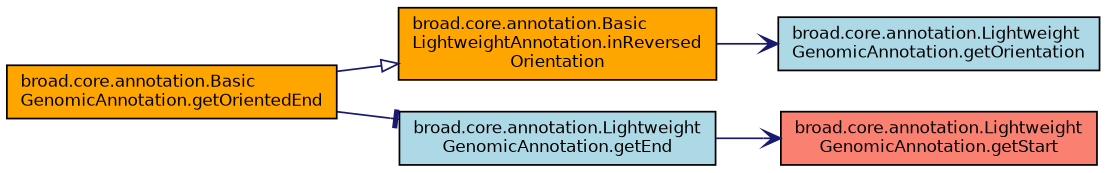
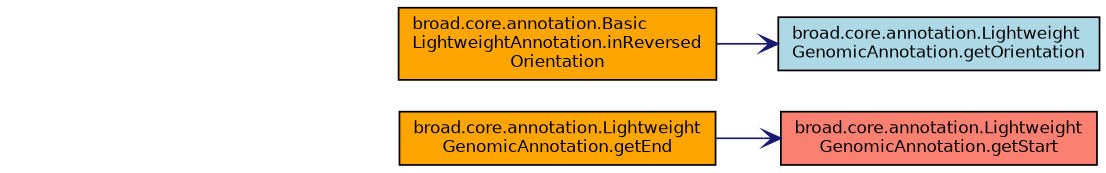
  digraph {
    rankdir=LR
    node [color=black fillcolor=orange fontname=Helvetica fontsize=10 shape=record style=filled]
    edge [arrowhead=vee color=midnightblue fontname=Helvetica fontsize=10 labelfontname=Helvetica labelfontsize=10 style=solid]
-   n1 [fontcolor=black height=0.2 label="broad.core.annotation.Basic\lGenomicAnnotation.getOrientedEnd" width=0.4]
    n2 [height=0.2 label="broad.core.annotation.Basic\lLightweightAnnotation.inReversed\lOrientation" width=0.4]
-   n3 [fillcolor=lightblue height=0.2 label="broad.core.annotation.Lightweight\lGenomicAnnotation.getEnd" width=0.4]
+   n3 [height=0.2 label="broad.core.annotation.Lightweight\lGenomicAnnotation.getEnd" width=0.4]
    n4 [fillcolor=lightblue height=0.2 label="broad.core.annotation.Lightweight\lGenomicAnnotation.getOrientation" width=0.4]
    n5 [fillcolor=salmon height=0.2 label="broad.core.annotation.Lightweight\lGenomicAnnotation.getStart" width=0.4]
-   n1 -> n2 [arrowhead=onormal]
-   n1 -> n3 [arrowhead=tee]
    n2 -> n4
    n3 -> n5
  }
